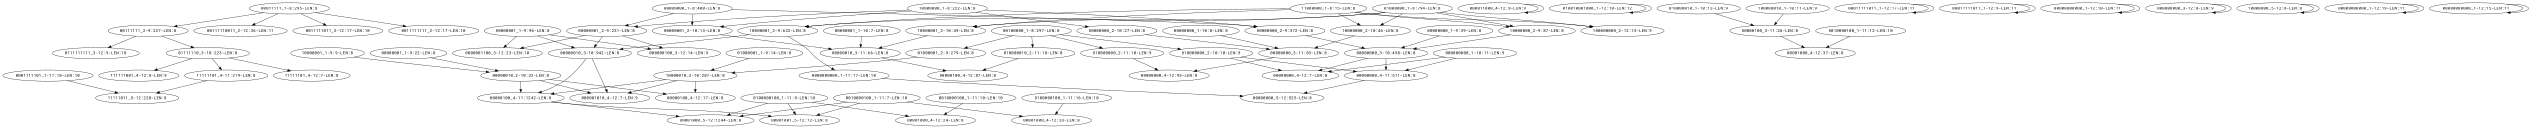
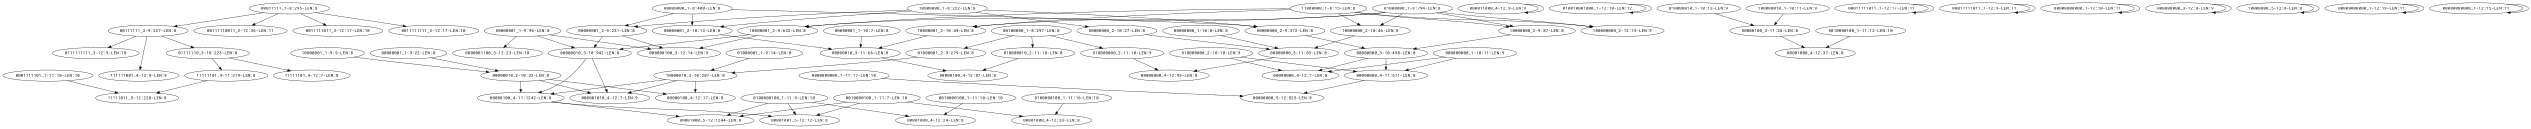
  digraph {
    fontname="Roboto Mono"
    node [fontname="Roboto Mono"]
    edge [fontname="Roboto Mono"]
    "00111111_2-9:227-LEN:8"
    "0111111111_3-12:9-LEN:10"
    "01111110_3-10:223-LEN:8"
    "111111001_4-12:8-LEN:9"
    "11111101_4-11:219-LEN:8"
    "11111101_4-12:7-LEN:8"
    "11111011_5-12:228-LEN:8"
    "01000001_1-9:14-LEN:8"
    "10000010_3-10:287-LEN:8"
    "00000100_4-11:1242-LEN:8"
    "000001010_4-12:7-LEN:9"
    "00000100_4-12:17-LEN:8"
    "00001001_5-12:12-LEN:8"
    "00001000_5-12:1244-LEN:8"
    "00100000_1-8:297-LEN:8"
    "010000000_2-11:10-LEN:9"
    "010000000_2-10:10-LEN:9"
    n18 [label="010000010_2-11:18-LEN:0"]
    "01000001_2-9:279-LEN:8"
    "00000000_4-12:95-LEN:8"
    "00000000_4-12:7-LEN:8"
    "00000000_4-11:511-LEN:8"
    "00000100_4-12:87-LEN:8"
    "00000000_5-12:525-LEN:8"
    "00000000_2-9:372-LEN:8"
    "00000000_3-10:498-LEN:8"
    "0100000100_1-11:9-LEN:10"
    "00001000_4-12:24-LEN:8"
    "0100000100_1-11:16-LEN:10"
    "00001000_4-12:33-LEN:8"
    "00000010_3-11:66-LEN:8"
    "11000000_1-8:15-LEN:8"
    "100000000_2-12:15-LEN:9"
    "10000000_2-9:87-LEN:8"
    "10000000_2-10:46-LEN:8"
    "10000001_2-9:632-LEN:8"
    "10000001_2-10:49-LEN:8"
    "00000000_3-11:83-LEN:8"
    "000000100_3-12:14-LEN:9"
    "00000010_3-10:942-LEN:8"
    "00000000_1-10:8-LEN:8"
    "000011000_4-12:8-LEN:9"
    "00000001_2-9:231-LEN:8"
    "0000001100_3-12:23-LEN:10"
    "010010001000_1-12:10-LEN:12"
-   "00000000_1-9:39-LEN:8"
    "010000010_1-10:13-LEN:9"
    "00000100_3-11:26-LEN:8"
    "00001000_4-12:37-LEN:8"
    "0010000100_1-11:7-LEN:10"
    "00000001_1-10:7-LEN:8"
    "10000000_1-8:222-LEN:8"
    "00000000_2-10:27-LEN:8"
    "00000001_2-10:13-LEN:8"
    "01000000_1-8:794-LEN:8"
    "10000001_1-9:9-LEN:8"
    "00000010_2-10:32-LEN:8"
    "00011111_1-8:295-LEN:8"
    "00111110011_2-12:36-LEN:11"
    "0011111011_2-12:17-LEN:10"
    "0011111111_2-12:17-LEN:10"
    "0001111101_1-11:18-LEN:10"
    "00000001_1-9:96-LEN:8"
    "00000000_1-8:400-LEN:8"
    "00011111011_1-12:17-LEN:11"
    "00011111011_1-12:9-LEN:11"
    "00000000000_1-12:10-LEN:11"
    "000000000_3-12:8-LEN:9"
    "0000000000_1-11:17-LEN:10"
    "00000001_1-9:22-LEN:8"
    "100000010_1-10:11-LEN:9"
    "10000000_5-12:8-LEN:8"
    "00000000000_1-12:19-LEN:11"
    "00000000000_1-12:15-LEN:11"
    "0010000100_1-11:10-LEN:10"
    "000000000_1-10:11-LEN:9"
    "0010000100_1-11:12-LEN:10"
    "00111111_2-9:227-LEN:8" -> "0111111111_3-12:9-LEN:10"
    "00111111_2-9:227-LEN:8" -> "01111110_3-10:223-LEN:8"
-   "01111110_3-10:223-LEN:8" -> "111111001_4-12:8-LEN:9"
+   "00111111_2-9:227-LEN:8" -> "111111001_4-12:8-LEN:9"
    "01111110_3-10:223-LEN:8" -> "11111101_4-11:219-LEN:8"
    "01111110_3-10:223-LEN:8" -> "11111101_4-12:7-LEN:8"
    "11111101_4-11:219-LEN:8" -> "11111011_5-12:228-LEN:8"
    "01000001_1-9:14-LEN:8" -> "10000010_3-10:287-LEN:8"
    "10000010_3-10:287-LEN:8" -> "00000100_4-11:1242-LEN:8"
    "10000010_3-10:287-LEN:8" -> "000001010_4-12:7-LEN:9"
    "10000010_3-10:287-LEN:8" -> "00000100_4-12:17-LEN:8"
    "00000100_4-11:1242-LEN:8" -> "00001001_5-12:12-LEN:8"
    "00000100_4-11:1242-LEN:8" -> "00001000_5-12:1244-LEN:8"
    "00100000_1-8:297-LEN:8" -> "010000000_2-11:10-LEN:9"
-   "00100000_1-8:297-LEN:8" -> "010000000_2-10:10-LEN:9"
    "00100000_1-8:297-LEN:8" -> n18
    "00100000_1-8:297-LEN:8" -> "01000001_2-9:279-LEN:8"
    "010000000_2-11:10-LEN:9" -> "00000000_4-12:95-LEN:8"
    "010000000_2-10:10-LEN:9" -> "00000000_4-12:7-LEN:8"
    "010000000_2-10:10-LEN:9" -> "00000000_4-11:511-LEN:8"
    n18 -> "00000100_4-12:87-LEN:8"
    "01000001_2-9:279-LEN:8" -> "10000010_3-10:287-LEN:8"
    "00000000_4-11:511-LEN:8" -> "00000000_5-12:525-LEN:8"
    "00000000_2-9:372-LEN:8" -> "00000000_3-10:498-LEN:8"
    "00000000_3-10:498-LEN:8" -> "00000000_4-12:7-LEN:8"
    "00000000_3-10:498-LEN:8" -> "00000000_4-11:511-LEN:8"
    "0100000100_1-11:9-LEN:10" -> "00001001_5-12:12-LEN:8"
    "0100000100_1-11:9-LEN:10" -> "00001000_5-12:1244-LEN:8"
    "0100000100_1-11:9-LEN:10" -> "00001000_4-12:24-LEN:8"
    "0100000100_1-11:16-LEN:10" -> "00001000_4-12:33-LEN:8"
    "00000010_3-11:66-LEN:8" -> "00000100_4-12:87-LEN:8"
    "11000000_1-8:15-LEN:8" -> "100000000_2-12:15-LEN:9"
    "11000000_1-8:15-LEN:8" -> "10000000_2-9:87-LEN:8"
    "11000000_1-8:15-LEN:8" -> "10000000_2-10:46-LEN:8"
    "11000000_1-8:15-LEN:8" -> "10000001_2-9:632-LEN:8"
    "11000000_1-8:15-LEN:8" -> "10000001_2-10:49-LEN:8"
    "10000000_2-9:87-LEN:8" -> "00000000_3-10:498-LEN:8"
    "10000000_2-10:46-LEN:8" -> "00000000_3-11:83-LEN:8"
-   "10000001_2-9:632-LEN:8" -> "0000000000_1-11:17-LEN:10"
+   "10000001_2-9:632-LEN:8" -> "000000100_3-12:14-LEN:9"
    "10000001_2-9:632-LEN:8" -> "00000010_3-10:942-LEN:8"
    "10000001_2-10:49-LEN:8" -> "00000010_3-11:66-LEN:8"
    "00000000_3-11:83-LEN:8" -> "00000000_4-12:95-LEN:8"
    "00000010_3-10:942-LEN:8" -> "00000100_4-11:1242-LEN:8"
    "00000010_3-10:942-LEN:8" -> "000001010_4-12:7-LEN:9"
    "00000000_1-10:8-LEN:8" -> "00000000_3-11:83-LEN:8"
    "000011000_4-12:8-LEN:9" -> "000011000_4-12:8-LEN:9"
    "00000001_2-9:231-LEN:8" -> "000000100_3-12:14-LEN:9"
    "00000001_2-9:231-LEN:8" -> "00000010_3-10:942-LEN:8"
-   "00000001_2-9:231-LEN:8" -> "0000001100_3-12:23-LEN:10"
    "010010001000_1-12:10-LEN:12" -> "010010001000_1-12:10-LEN:12"
-   "00000000_1-9:39-LEN:8" -> "00000000_3-10:498-LEN:8"
    "010000010_1-10:13-LEN:9" -> "00000100_3-11:26-LEN:8"
    "00000100_3-11:26-LEN:8" -> "00001000_4-12:37-LEN:8"
    "0010000100_1-11:7-LEN:10" -> "00001001_5-12:12-LEN:8"
    "0010000100_1-11:7-LEN:10" -> "00001000_5-12:1244-LEN:8"
    "0010000100_1-11:7-LEN:10" -> "00001000_4-12:33-LEN:8"
    "00000001_1-10:7-LEN:8" -> "00000010_3-11:66-LEN:8"
    "10000000_1-8:222-LEN:8" -> "00000000_2-9:372-LEN:8"
    "10000000_1-8:222-LEN:8" -> "00000001_2-9:231-LEN:8"
    "10000000_1-8:222-LEN:8" -> "00000000_2-10:27-LEN:8"
    "10000000_1-8:222-LEN:8" -> "00000001_2-10:13-LEN:8"
    "00000000_2-10:27-LEN:8" -> "00000000_3-11:83-LEN:8"
    "00000001_2-10:13-LEN:8" -> "00000010_3-11:66-LEN:8"
    "01000000_1-8:794-LEN:8" -> "100000000_2-12:15-LEN:9"
    "01000000_1-8:794-LEN:8" -> "10000000_2-9:87-LEN:8"
    "01000000_1-8:794-LEN:8" -> "10000000_2-10:46-LEN:8"
    "01000000_1-8:794-LEN:8" -> "10000001_2-9:632-LEN:8"
    "01000000_1-8:794-LEN:8" -> "10000001_2-10:49-LEN:8"
    "10000001_1-9:9-LEN:8" -> "00000010_2-10:32-LEN:8"
    "00000010_2-10:32-LEN:8" -> "00000100_4-11:1242-LEN:8"
    "00000010_2-10:32-LEN:8" -> "000001010_4-12:7-LEN:9"
    "00000010_2-10:32-LEN:8" -> "00000100_4-12:17-LEN:8"
    "00011111_1-8:295-LEN:8" -> "00111111_2-9:227-LEN:8"
    "00011111_1-8:295-LEN:8" -> "00111110011_2-12:36-LEN:11"
    "00011111_1-8:295-LEN:8" -> "0011111011_2-12:17-LEN:10"
    "00011111_1-8:295-LEN:8" -> "0011111111_2-12:17-LEN:10"
    "0001111101_1-11:18-LEN:10" -> "11111011_5-12:228-LEN:8"
    "00000001_1-9:96-LEN:8" -> "000000100_3-12:14-LEN:9"
    "00000001_1-9:96-LEN:8" -> "00000010_3-10:942-LEN:8"
    "00000001_1-9:96-LEN:8" -> "0000001100_3-12:23-LEN:10"
    "00000000_1-8:400-LEN:8" -> "00000000_2-9:372-LEN:8"
    "00000000_1-8:400-LEN:8" -> "00000001_2-9:231-LEN:8"
    "00000000_1-8:400-LEN:8" -> "00000001_2-10:13-LEN:8"
    "00011111011_1-12:17-LEN:11" -> "00011111011_1-12:17-LEN:11"
    "00011111011_1-12:9-LEN:11" -> "00011111011_1-12:9-LEN:11"
    "00000000000_1-12:10-LEN:11" -> "00000000000_1-12:10-LEN:11"
    "000000000_3-12:8-LEN:9" -> "000000000_3-12:8-LEN:9"
    "0000000000_1-11:17-LEN:10" -> "00000000_5-12:525-LEN:8"
    "00000001_1-9:22-LEN:8" -> "00000010_2-10:32-LEN:8"
    "100000010_1-10:11-LEN:9" -> "00000100_3-11:26-LEN:8"
    "10000000_5-12:8-LEN:8" -> "10000000_5-12:8-LEN:8"
    "00000000000_1-12:19-LEN:11" -> "00000000000_1-12:19-LEN:11"
    "00000000000_1-12:15-LEN:11" -> "00000000000_1-12:15-LEN:11"
    "0010000100_1-11:10-LEN:10" -> "00001000_4-12:24-LEN:8"
    "000000000_1-10:11-LEN:9" -> "00000000_4-12:7-LEN:8"
    "000000000_1-10:11-LEN:9" -> "00000000_4-11:511-LEN:8"
    "0010000100_1-11:12-LEN:10" -> "00001000_4-12:37-LEN:8"
  }
